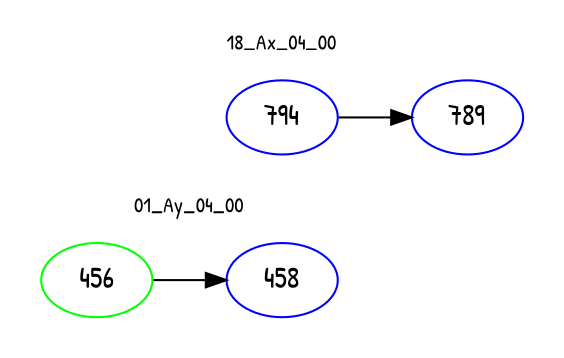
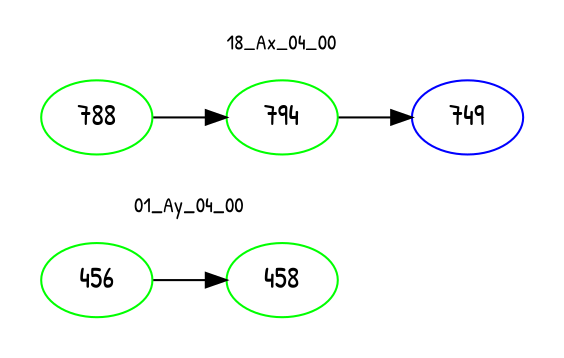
  digraph {
    fontname="Patrick Hand"
    rankdir=LR
    node [color=blue fontname="Patrick Hand"]
    edge [color=black fontname="Patrick Hand"]
    n1 [color=green label=456]
-   n2 [label=458]
-   n4 [label=794]
-   n5 [label=789]
+   n2 [color=green label=458]
+   n3 [color=green label=788]
+   n4 [color=green label=794]
+   n5 [label=749]
    subgraph cluster_1 {
      color=white
      fontsize=10
      label="01_Ay_04_00"
      n1
      n2
    }
    subgraph cluster_2 {
      color=white
      fontsize=10
      label="18_Ax_04_00"
+     n3
      n4
      n5
    }
    n1 -> n2
+   n3 -> n4
    n4 -> n5
  }
